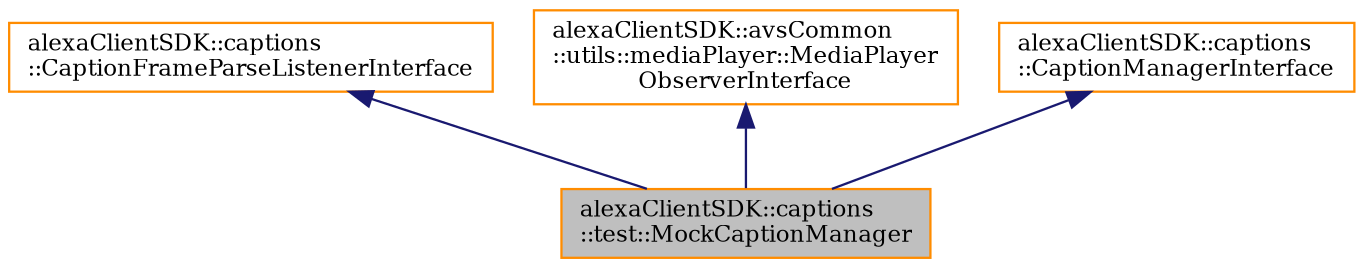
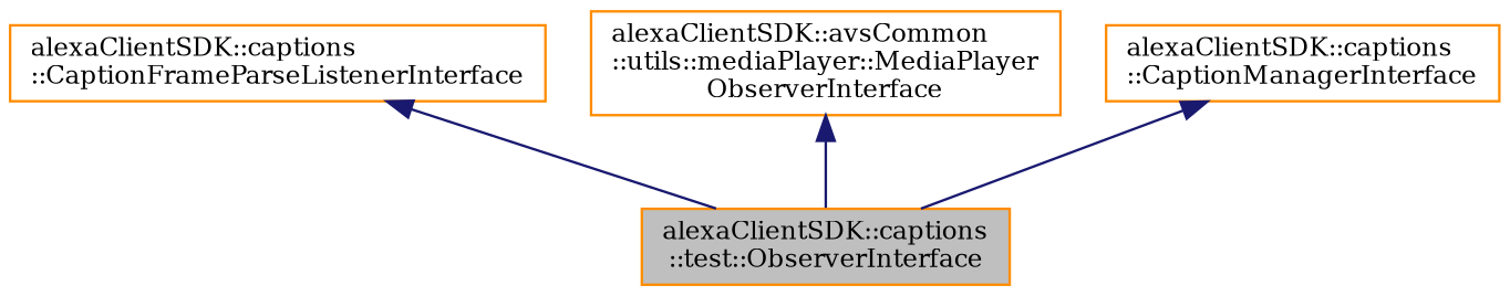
  digraph {
    rankdir=TB
    fontname="DejaVu Serif"
    node [color=darkorange fillcolor=white fontname="DejaVu Serif" fontsize=10 shape=record style=filled]
    edge [color=midnightblue dir=back fontname="DejaVu Serif" fontsize=10 labelfontname=Helvetica labelfontsize=10 style=solid]
-   n1 [fillcolor=grey75 fontcolor=black height=0.2 label="alexaClientSDK::captions\l::test::MockCaptionManager" width=0.4]
+   n1 [fillcolor=grey75 fontcolor=black height=0.2 label="alexaClientSDK::captions\l::test::ObserverInterface" width=0.4]
    n2 [height=0.2 label="alexaClientSDK::captions\l::CaptionFrameParseListenerInterface" width=0.4]
    n3 [height=0.2 label="alexaClientSDK::avsCommon\l::utils::mediaPlayer::MediaPlayer\lObserverInterface" width=0.4]
    n4 [height=0.2 label="alexaClientSDK::captions\l::CaptionManagerInterface" width=0.4]
    n2 -> n1
    n3 -> n1
    n4 -> n1
  }
